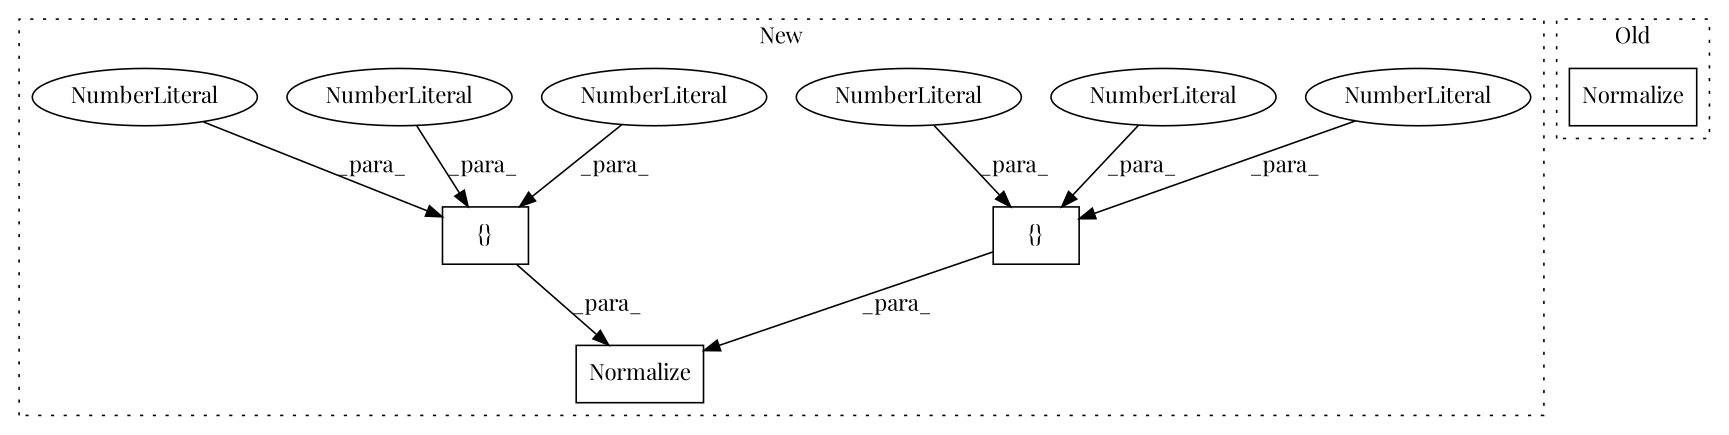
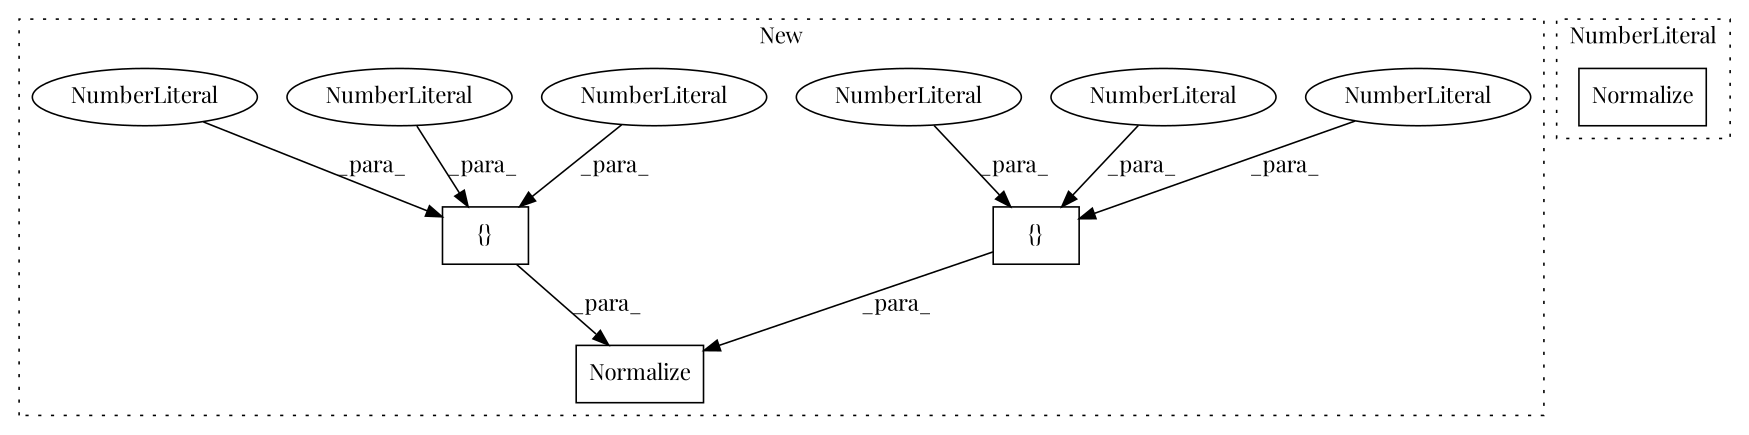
  digraph {
    fontname="Playfair Display"
    node [a=34 l=5 shape=ellipse fontname="Playfair Display"]
    edge [fontname="Playfair Display"]
    n1 [a=32 l="10,1" label=Normalize s="2929,3000" shape=box]
    n2 [a=4 l="1,1" label="{}" s="2950,2968" shape=box]
    n3 [label=NumberLiteral s=2951]
    n4 [a=4 l="1,1" label="{}" s="2981,2999" shape=box]
    n5 [label=NumberLiteral s=2963]
    n6 [label=NumberLiteral s=2988]
    n7 [label=NumberLiteral s=2982]
    n8 [label=NumberLiteral s=2994]
    n9 [label=NumberLiteral s=2957]
    n10 [a=32 l=11 label=Normalize s=2929 shape=box]
    subgraph cluster_1 {
      label=New
      style=dotted
      n1
      n2
      n3
      n4
      n5
      n6
      n7
      n8
      n9
    }
    subgraph cluster_2 {
-     label=Old
+     label=NumberLiteral
      style=dotted
      n10
    }
    n2 -> n1 [label=_para_]
    n3 -> n2 [label=_para_]
    n4 -> n1 [label=_para_]
    n5 -> n2 [label=_para_]
    n6 -> n4 [label=_para_]
    n7 -> n4 [label=_para_]
    n8 -> n4 [label=_para_]
    n9 -> n2 [label=_para_]
  }
